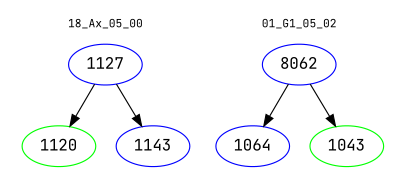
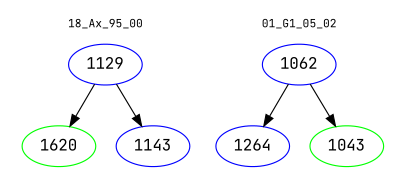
  digraph {
    fontname="JetBrains Mono"
    node [color=blue fontname="JetBrains Mono"]
    edge [color=black fontname="JetBrains Mono"]
-   n1 [label=1127]
-   n2 [color=green label=1120]
+   n1 [label=1129]
+   n2 [color=green label=1620]
    n3 [label=1143]
-   n4 [label=8062]
-   n5 [label=1064]
+   n4 [label=1062]
+   n5 [label=1264]
    n6 [color=green label=1043]
    subgraph cluster_1 {
      color=white
      fontsize=10
-     label="18_Ax_05_00"
+     label="18_Ax_95_00"
      n1
      n2
      n3
    }
    subgraph cluster_2 {
      color=white
      fontsize=10
      label="01_G1_05_02"
      n4
      n5
      n6
    }
    n1 -> n2
    n1 -> n3
    n4 -> n5
    n4 -> n6
  }
